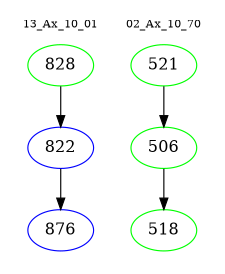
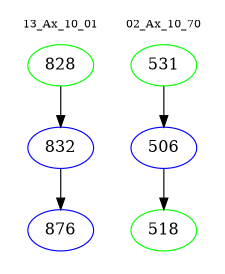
  digraph {
    node [color=green]
    edge [color=black]
    n1 [label=828]
-   n2 [color=blue label=822]
+   n2 [color=blue label=832]
    n3 [color=blue label=876]
-   n4 [label=521]
-   n5 [label=506]
+   n4 [label=531]
+   n5 [color=blue label=506]
    n6 [label=518]
    subgraph cluster_1 {
      color=white
      fontsize=10
      label="13_Ax_10_01"
      n1
      n2
      n3
    }
    subgraph cluster_2 {
      color=white
      fontsize=10
      label="02_Ax_10_70"
      n4
      n5
      n6
    }
    n1 -> n2
    n2 -> n3
    n4 -> n5
    n5 -> n6
  }
